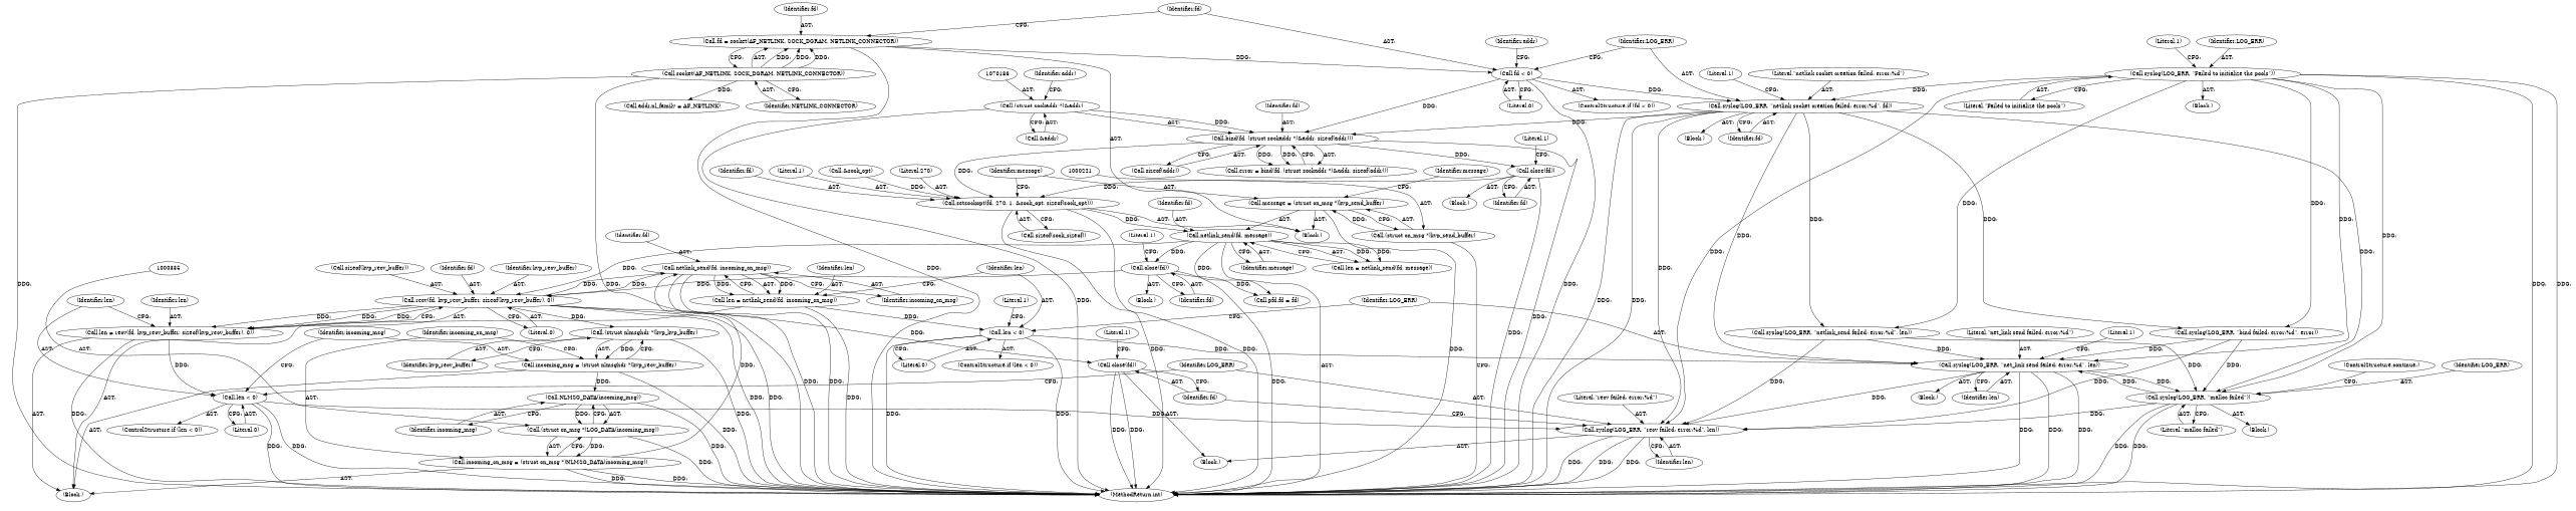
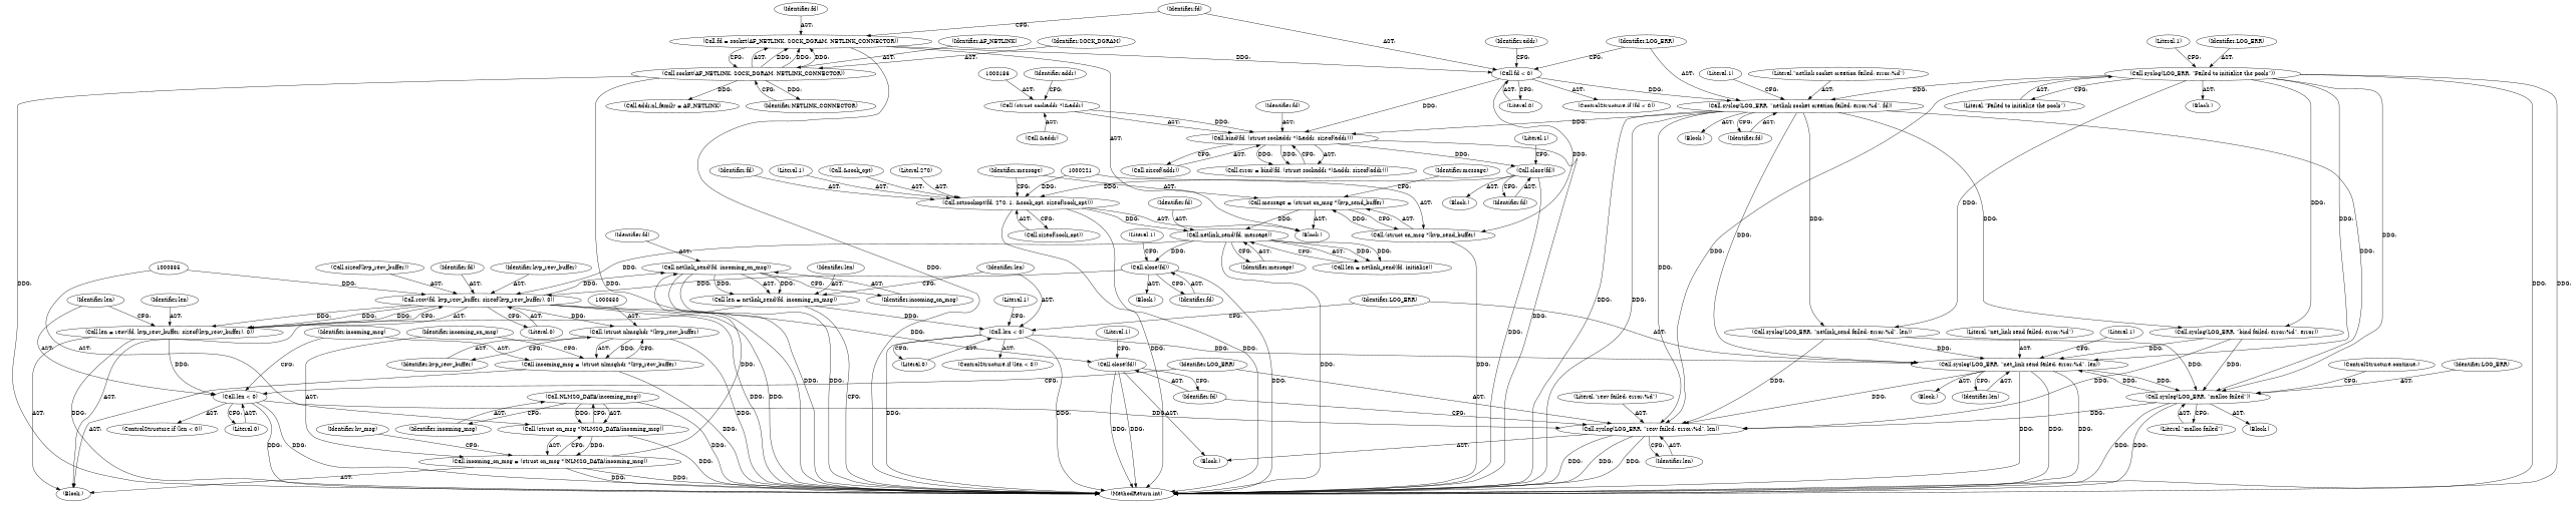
  digraph {
    n1 [label="(Call,netlink_send(fd, incoming_cn_msg))"]
    n2 [label="(Call,recv(fd, kvp_recv_buffer, sizeof(kvp_recv_buffer), 0))"]
    n3 [label="(Call,len = netlink_send(fd, incoming_cn_msg))"]
    n4 [label="(MethodReturn,int)"]
    n5 [label="(Identifier,incoming_cn_msg)"]
-   n6 [label="(Call,(struct nlmsghdr *)kvp_kvp_buffer)"]
+   n6 [label="(Call,(struct nlmsghdr *)kvp_recv_buffer)"]
    n7 [label="(Call,len = recv(fd, kvp_recv_buffer, sizeof(kvp_recv_buffer), 0))"]
    n8 [label="(Call,close(fd))"]
    n9 [label="(Literal,0)"]
    n10 [label="(Block,)"]
    n11 [label="(Call,len < 0)"]
    n12 [label="(Call,incoming_msg = (struct nlmsghdr *)kvp_recv_buffer)"]
    n13 [label="(Identifier,kvp_recv_buffer)"]
    n14 [label="(Call,len < 0)"]
    n15 [label="(Block,)"]
    n16 [label="(Identifier,fd)"]
    n17 [label="(Call,incoming_cn_msg = (struct cn_msg *)NLMSG_DATA(incoming_msg))"]
-   n18 [label="(Call,(struct cn_msg *)LOG_DATA(incoming_msg))"]
+   n18 [label="(Call,(struct cn_msg *)NLMSG_DATA(incoming_msg))"]
    n19 [label="(Call,NLMSG_DATA(incoming_msg))"]
    n20 [label="(Identifier,incoming_msg)"]
    n21 [label="(Call,netlink_send(fd, message))"]
    n22 [label="(Call,close(fd))"]
    n23 [label="(Identifier,message)"]
-   n24 [label="(Call,len = netlink_send(fd, message))"]
-   n25 [label="(Call,pfd.fd = fd)"]
+   n24 [label="(Call,len = netlink_send(fd, initialize))"]
    n26 [label="(Identifier,fd)"]
    n27 [label="(Block,)"]
    n28 [label="(Call,setsockopt(fd, 270, 1, &sock_opt, sizeof(sock_opt)))"]
    n29 [label="(Block,)"]
-   n30 [label="(Call,sizeof(sock_sizeof))"]
+   n30 [label="(Call,sizeof(sock_opt))"]
    n31 [label="(Call,close(fd))"]
    n32 [label="(Identifier,fd)"]
    n33 [label="(Block,)"]
    n34 [label="(Call,bind(fd, (struct sockaddr *)&addr, sizeof(addr)))"]
    n35 [label="(Call,error = bind(fd, (struct sockaddr *)&addr, sizeof(addr)))"]
    n36 [label="(Call,sizeof(addr))"]
    n37 [label="(Call,fd < 0)"]
    n38 [label="(Call,syslog(LOG_ERR, \"netlink socket creation failed; error:%d\", fd))"]
    n39 [label="(Literal,0)"]
    n40 [label="(ControlStructure,if (fd < 0))"]
    n41 [label="(Call,syslog(LOG_ERR, \"recv failed; error:%d\", len))"]
    n42 [label="(Call,syslog(LOG_ERR, \"net_link send failed; error:%d\", len))"]
    n43 [label="(Call,syslog(LOG_ERR, \"malloc failed\"))"]
    n44 [label="(Call,syslog(LOG_ERR, \"netlink_send failed; error:%d\", len))"]
    n45 [label="(Identifier,fd)"]
    n46 [label="(Block,)"]
    n47 [label="(Call,syslog(LOG_ERR, \"bind failed; error:%d\", error))"]
    n48 [label="(Call,fd = socket(AF_NETLINK, SOCK_DGRAM, NETLINK_CONNECTOR))"]
    n49 [label="(Call,socket(AF_NETLINK, SOCK_DGRAM, NETLINK_CONNECTOR))"]
    n50 [label="(Identifier,NETLINK_CONNECTOR)"]
    n51 [label="(Call,addr.nl_family = AF_NETLINK)"]
    n52 [label="(Identifier,len)"]
    n53 [label="(Block,)"]
    n54 [label="(Identifier,len)"]
    n55 [label="(Literal,\"malloc failed\")"]
    n56 [label="(Block,)"]
    n57 [label="(Call,syslog(LOG_ERR, \"Failed to initialize the pools\"))"]
    n58 [label="(Literal,\"Failed to initialize the pools\")"]
    n59 [label="(Block,)"]
    n60 [label="(Call,(struct sockaddr *)&addr)"]
    n61 [label="(Call,&addr)"]
    n62 [label="(Call,message = (struct cn_msg *)kvp_send_buffer)"]
    n63 [label="(Call,(struct cn_msg *)kvp_send_buffer)"]
    n64 [label="(Literal,0)"]
    n65 [label="(ControlStructure,if (len < 0))"]
    n66 [label="(ControlStructure,if (len < 0))"]
    n67 [label="(Literal,0)"]
    n68 [label="(Literal,1)"]
    n69 [label="(Identifier,message)"]
    n70 [label="(Identifier,len)"]
    n71 [label="(ControlStructure,continue;)"]
    n72 [label="(Identifier,LOG_ERR)"]
    n73 [label="(Literal,1)"]
    n74 [label="(Identifier,fd)"]
+   n75 [label="(Identifier,hv_msg)"]
    n76 [label="(Identifier,fd)"]
    n77 [label="(Literal,270)"]
    n78 [label="(Identifier,incoming_cn_msg)"]
    n79 [label="(Literal,\"net_link send failed; error:%d\")"]
    n80 [label="(Identifier,LOG_ERR)"]
    n81 [label="(Identifier,fd)"]
    n82 [label="(Identifier,LOG_ERR)"]
    n83 [label="(Identifier,len)"]
    n84 [label="(Literal,1)"]
    n85 [label="(Literal,1)"]
    n86 [label="(Identifier,fd)"]
    n87 [label="(Identifier,addr)"]
    n88 [label="(Identifier,fd)"]
    n89 [label="(Identifier,len)"]
    n90 [label="(Identifier,kvp_recv_buffer)"]
    n91 [label="(Identifier,LOG_ERR)"]
    n92 [label="(Identifier,fd)"]
    n93 [label="(Literal,1)"]
    n94 [label="(Identifier,fd)"]
    n95 [label="(Identifier,len)"]
+   n96 [label="(Identifier,AF_NETLINK)"]
    n97 [label="(Identifier,addr)"]
+   n98 [label="(Identifier,SOCK_DGRAM)"]
    n99 [label="(Literal,1)"]
    n100 [label="(Literal,\"recv failed; error:%d\")"]
    n101 [label="(Literal,\"netlink socket creation failed; error:%d\")"]
    n102 [label="(Literal,1)"]
    n103 [label="(Identifier,message)"]
    n104 [label="(Call,&sock_opt)"]
    n105 [label="(Identifier,incoming_msg)"]
    n106 [label="(Identifier,LOG_ERR)"]
    n107 [label="(Literal,1)"]
    n108 [label="(Call,sizeof(kvp_recv_buffer))"]
    1000335
-   1000186 [label=1070186]
+   1000330
+   1000186
    1000221
-   n1 -> n2 [label="DDG: "]
+   1000335 -> n2 [label="DDG: "]
    n1 -> n3 [label="AST: "]
    n1 -> n3 [label="DDG: "]
    n1 -> n3 [label="DDG: "]
    n1 -> n4 [label="DDG: "]
    n1 -> n4 [label="DDG: "]
    n1 -> n5 [label="CFG: "]
    n2 -> n1 [label="DDG: "]
    n2 -> n4 [label="DDG: "]
    n2 -> n4 [label="DDG: "]
    n2 -> n6 [label="DDG: "]
    n2 -> n7 [label="AST: "]
    n2 -> n7 [label="DDG: "]
    n2 -> n7 [label="DDG: "]
    n2 -> n7 [label="DDG: "]
    n2 -> n8 [label="DDG: "]
    n2 -> n9 [label="CFG: "]
-   n3 -> n1 [label="CFG: "]
-   n3 -> n4 [label="DDG: "]
+   n3 -> n4 [label="CFG: "]
    n3 -> n10 [label="AST: "]
    n3 -> n11 [label="DDG: "]
    n5 -> n1 [label="AST: "]
    n6 -> n4 [label="DDG: "]
    n6 -> n12 [label="AST: "]
    n6 -> n12 [label="DDG: "]
    n6 -> n13 [label="CFG: "]
    n7 -> n2 [label="CFG: "]
    n7 -> n4 [label="DDG: "]
    n7 -> n10 [label="AST: "]
    n7 -> n14 [label="DDG: "]
    n8 -> n4 [label="DDG: "]
    n8 -> n4 [label="DDG: "]
    n8 -> n15 [label="AST: "]
    n8 -> n16 [label="CFG: "]
    n9 -> n2 [label="AST: "]
    n11 -> n4 [label="DDG: "]
    n11 -> n4 [label="DDG: "]
    n11 -> n42 [label="DDG: "]
    n11 -> n66 [label="AST: "]
    n11 -> n67 [label="CFG: "]
    n12 -> n4 [label="DDG: "]
    n12 -> n6 [label="CFG: "]
    n12 -> n10 [label="AST: "]
-   n12 -> n19 [label="DDG: "]
    n13 -> n6 [label="AST: "]
    n14 -> n4 [label="DDG: "]
    n14 -> n4 [label="DDG: "]
    n14 -> n41 [label="DDG: "]
    n14 -> n64 [label="CFG: "]
    n14 -> n65 [label="AST: "]
    n16 -> n8 [label="AST: "]
    n16 -> n41 [label="CFG: "]
    n17 -> n1 [label="DDG: "]
    n17 -> n4 [label="DDG: "]
    n17 -> n4 [label="DDG: "]
    n17 -> n10 [label="AST: "]
    n17 -> n18 [label="CFG: "]
    n18 -> n4 [label="DDG: "]
    n18 -> n17 [label="AST: "]
    n18 -> n17 [label="DDG: "]
    n18 -> n19 [label="CFG: "]
    n19 -> n4 [label="DDG: "]
    n19 -> n18 [label="AST: "]
    n19 -> n18 [label="DDG: "]
    n19 -> n20 [label="CFG: "]
    n20 -> n19 [label="AST: "]
    n21 -> n2 [label="DDG: "]
-   n21 -> n4 [label="AST: "]
+   n21 -> n4 [label="DDG: "]
    n21 -> n22 [label="DDG: "]
    n21 -> n23 [label="CFG: "]
    n21 -> n24 [label="AST: "]
    n21 -> n24 [label="DDG: "]
    n21 -> n24 [label="DDG: "]
-   n21 -> n25 [label="DDG: "]
    n22 -> n2 [label="DDG: "]
    n22 -> n4 [label="DDG: "]
-   n22 -> n25 [label="DDG: "]
    n22 -> n26 [label="CFG: "]
    n22 -> n27 [label="AST: "]
    n23 -> n21 [label="AST: "]
    n24 -> n21 [label="CFG: "]
    n26 -> n22 [label="AST: "]
    n28 -> n4 [label="DDG: "]
    n28 -> n4 [label="DDG: "]
    n28 -> n21 [label="DDG: "]
    n28 -> n29 [label="AST: "]
    n28 -> n30 [label="CFG: "]
    n30 -> n28 [label="AST: "]
    n31 -> n4 [label="DDG: "]
    n31 -> n28 [label="DDG: "]
    n31 -> n32 [label="CFG: "]
    n31 -> n33 [label="AST: "]
    n32 -> n31 [label="AST: "]
    n34 -> n4 [label="DDG: "]
-   n34 -> n28 [label="DDG: "]
+   1000221 -> n28 [label="DDG: "]
    n34 -> n31 [label="DDG: "]
    n34 -> n35 [label="AST: "]
    n34 -> n35 [label="DDG: "]
    n34 -> n35 [label="DDG: "]
    n34 -> n36 [label="CFG: "]
    n35 -> n34 [label="CFG: "]
    n36 -> n34 [label="AST: "]
-   n37 -> n4 [label="DDG: "]
+   n37 -> n63 [label="DDG: "]
    n37 -> n34 [label="DDG: "]
    n37 -> n38 [label="DDG: "]
    n37 -> n39 [label="CFG: "]
    n37 -> n40 [label="AST: "]
    n38 -> n4 [label="DDG: "]
    n38 -> n4 [label="DDG: "]
    n38 -> n34 [label="DDG: "]
    n38 -> n41 [label="DDG: "]
    n38 -> n42 [label="DDG: "]
    n38 -> n43 [label="DDG: "]
    n38 -> n44 [label="DDG: "]
    n38 -> n45 [label="CFG: "]
    n38 -> n46 [label="AST: "]
    n38 -> n47 [label="DDG: "]
    n39 -> n37 [label="AST: "]
    n41 -> n4 [label="DDG: "]
    n41 -> n4 [label="DDG: "]
    n41 -> n4 [label="DDG: "]
    n41 -> n15 [label="AST: "]
    n41 -> n52 [label="CFG: "]
    n42 -> n4 [label="DDG: "]
    n42 -> n4 [label="DDG: "]
    n42 -> n4 [label="DDG: "]
    n42 -> n41 [label="DDG: "]
    n42 -> n43 [label="DDG: "]
    n42 -> n53 [label="AST: "]
    n42 -> n54 [label="CFG: "]
    n43 -> n4 [label="DDG: "]
    n43 -> n4 [label="DDG: "]
    n43 -> n41 [label="DDG: "]
    n43 -> n42 [label="DDG: "]
    n43 -> n55 [label="CFG: "]
    n43 -> n56 [label="AST: "]
    n44 -> n41 [label="DDG: "]
    n44 -> n42 [label="DDG: "]
    n44 -> n43 [label="DDG: "]
    n45 -> n38 [label="AST: "]
    n47 -> n41 [label="DDG: "]
    n47 -> n42 [label="DDG: "]
    n47 -> n43 [label="DDG: "]
    n48 -> n4 [label="DDG: "]
    n48 -> n29 [label="AST: "]
    n48 -> n37 [label="DDG: "]
    n48 -> n49 [label="CFG: "]
    n49 -> n4 [label="DDG: "]
    n49 -> n4 [label="DDG: "]
    n49 -> n48 [label="AST: "]
    n49 -> n48 [label="DDG: "]
    n49 -> n48 [label="DDG: "]
    n49 -> n48 [label="DDG: "]
-   n49 -> n50 [label="CFG: "]
+   n49 -> n50 [label="DDG: "]
    n49 -> n51 [label="DDG: "]
-   n50 -> n49 [label="AST: "]
+   n50 -> n49 [label="CFG: "]
    n52 -> n41 [label="AST: "]
    n54 -> n42 [label="AST: "]
    n55 -> n43 [label="AST: "]
    n57 -> n4 [label="DDG: "]
    n57 -> n4 [label="DDG: "]
    n57 -> n38 [label="DDG: "]
    n57 -> n41 [label="DDG: "]
    n57 -> n42 [label="DDG: "]
    n57 -> n43 [label="DDG: "]
    n57 -> n44 [label="DDG: "]
    n57 -> n47 [label="DDG: "]
    n57 -> n58 [label="CFG: "]
    n57 -> n59 [label="AST: "]
    n58 -> n57 [label="AST: "]
-   n60 -> n4 [label="DDG: "]
    n60 -> n34 [label="AST: "]
    n60 -> n34 [label="DDG: "]
-   n60 -> n61 [label="CFG: "]
    n61 -> n60 [label="AST: "]
-   n62 -> n4 [label="DDG: "]
-   n62 -> n21 [label="AST: "]
+   n62 -> n21 [label="DDG: "]
    n62 -> n29 [label="AST: "]
    n62 -> n63 [label="CFG: "]
-   n63 -> n4 [label="CFG: "]
+   n63 -> n4 [label="DDG: "]
    n63 -> n62 [label="AST: "]
    n63 -> n62 [label="DDG: "]
    n64 -> n14 [label="AST: "]
    n67 -> n11 [label="AST: "]
    n68 -> n31 [label="CFG: "]
    n69 -> n62 [label="CFG: "]
    n70 -> n3 [label="AST: "]
    n71 -> n43 [label="CFG: "]
    n72 -> n11 [label="CFG: "]
    n72 -> n42 [label="AST: "]
    n73 -> n28 [label="AST: "]
    n74 -> n2 [label="AST: "]
+   n75 -> n17 [label="CFG: "]
    n76 -> n21 [label="AST: "]
    n77 -> n28 [label="AST: "]
    n78 -> n12 [label="CFG: "]
    n78 -> n17 [label="AST: "]
    n79 -> n42 [label="AST: "]
    n80 -> n57 [label="AST: "]
    n81 -> n48 [label="AST: "]
    n82 -> n43 [label="AST: "]
    n83 -> n7 [label="AST: "]
    n84 -> n8 [label="CFG: "]
    n85 -> n11 [label="CFG: "]
    n86 -> n37 [label="AST: "]
    n86 -> n48 [label="CFG: "]
    n87 -> n60 [label="CFG: "]
    n88 -> n34 [label="AST: "]
    n89 -> n3 [label="CFG: "]
    n89 -> n11 [label="AST: "]
    n90 -> n2 [label="AST: "]
    n91 -> n37 [label="CFG: "]
    n91 -> n38 [label="AST: "]
    n92 -> n1 [label="AST: "]
    n93 -> n57 [label="CFG: "]
    n94 -> n28 [label="AST: "]
    n95 -> n7 [label="CFG: "]
    n95 -> n14 [label="AST: "]
+   n96 -> n49 [label="AST: "]
    n97 -> n37 [label="CFG: "]
+   n98 -> n49 [label="AST: "]
    n99 -> n42 [label="CFG: "]
    n100 -> n41 [label="AST: "]
    n101 -> n38 [label="AST: "]
    n102 -> n22 [label="CFG: "]
    n103 -> n28 [label="CFG: "]
    n103 -> n62 [label="AST: "]
-   n104 -> n28 [label="DDG: "]
+   n104 -> n28 [label="AST: "]
    n105 -> n12 [label="AST: "]
    n105 -> n14 [label="CFG: "]
    n106 -> n14 [label="CFG: "]
    n106 -> n41 [label="AST: "]
    n107 -> n38 [label="CFG: "]
    n108 -> n2 [label="AST: "]
    1000335 -> n18 [label="AST: "]
+   1000330 -> n6 [label="AST: "]
    1000186 -> n60 [label="AST: "]
    1000221 -> n63 [label="AST: "]
  }
